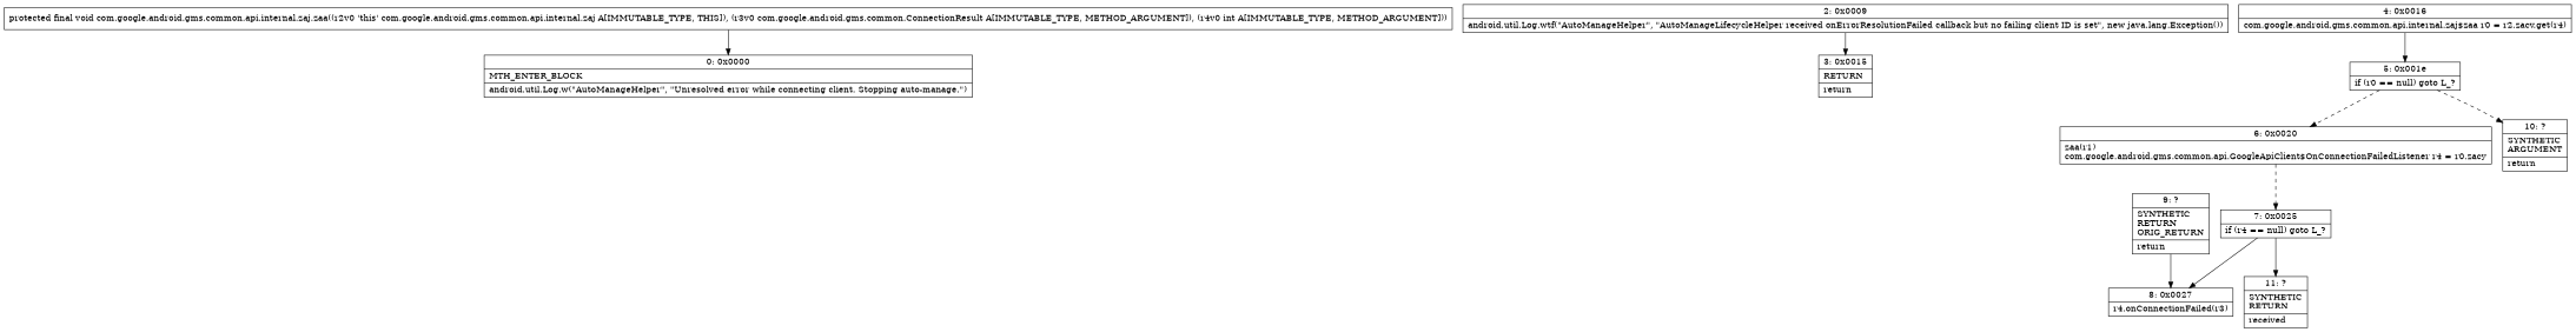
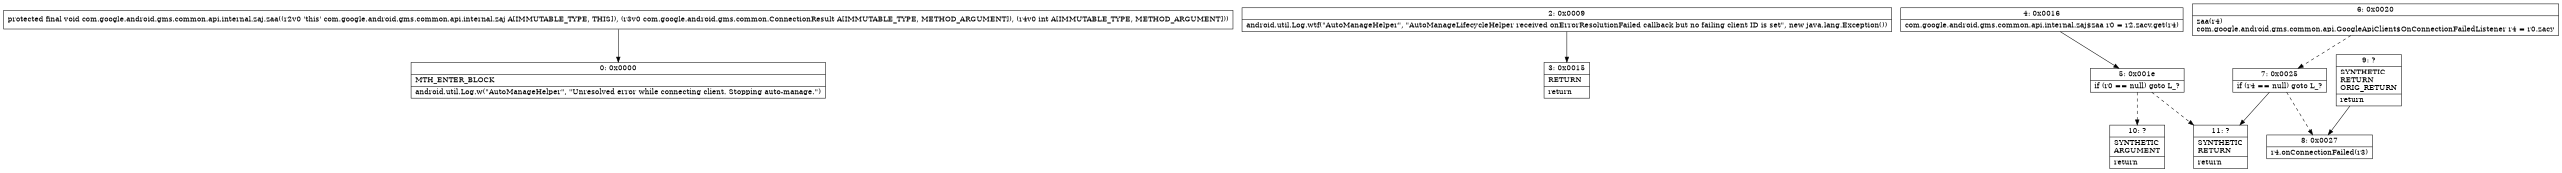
  digraph {
    node [shape=record]
    n1 [label="{0\:\ 0x0000|MTH_ENTER_BLOCK\l|android.util.Log.w(\"AutoManageHelper\", \"Unresolved error while connecting client. Stopping auto\-manage.\")\l}"]
    n2 [label="{2\:\ 0x0009|android.util.Log.wtf(\"AutoManageHelper\", \"AutoManageLifecycleHelper received onErrorResolutionFailed callback but no failing client ID is set\", new java.lang.Exception())\l}"]
    n3 [label="{3\:\ 0x0015|RETURN\l|return\l}"]
    n4 [label="{4\:\ 0x0016|com.google.android.gms.common.api.internal.zaj$zaa r0 = r2.zacv.get(r4)\l}"]
    n5 [label="{5\:\ 0x001e|if (r0 == null) goto L_?\l}"]
-   n6 [label="{6\:\ 0x0020|zaa(r1)\lcom.google.android.gms.common.api.GoogleApiClient$OnConnectionFailedListener r4 = r0.zacy\l}"]
+   n6 [label="{6\:\ 0x0020|zaa(r4)\lcom.google.android.gms.common.api.GoogleApiClient$OnConnectionFailedListener r4 = r0.zacy\l}"]
    n7 [label="{10\:\ ?|SYNTHETIC\lARGUMENT\l|return\l}"]
    n8 [label="{7\:\ 0x0025|if (r4 == null) goto L_?\l}"]
    n9 [label="{8\:\ 0x0027|r4.onConnectionFailed(r3)\l}"]
-   n10 [label="{11\:\ ?|SYNTHETIC\lRETURN\l|received\l}"]
+   n10 [label="{11\:\ ?|SYNTHETIC\lRETURN\l|return\l}"]
    n11 [label="{9\:\ ?|SYNTHETIC\lRETURN\lORIG_RETURN\l|return\l}"]
    n12 [label="{protected final void com.google.android.gms.common.api.internal.zaj.zaa((r2v0 'this' com.google.android.gms.common.api.internal.zaj A[IMMUTABLE_TYPE, THIS]), (r3v0 com.google.android.gms.common.ConnectionResult A[IMMUTABLE_TYPE, METHOD_ARGUMENT]), (r4v0 int A[IMMUTABLE_TYPE, METHOD_ARGUMENT])) }"]
    n2 -> n3
    n4 -> n5
-   n5 -> n6 [style=dashed]
+   n5 -> n10 [style=dashed]
    n5 -> n7 [style=dashed]
    n6 -> n8 [style=dashed]
-   n8 -> n9 [style=solid]
+   n8 -> n9 [style=dashed]
    n8 -> n10
    n11 -> n9
    n12 -> n1
  }
